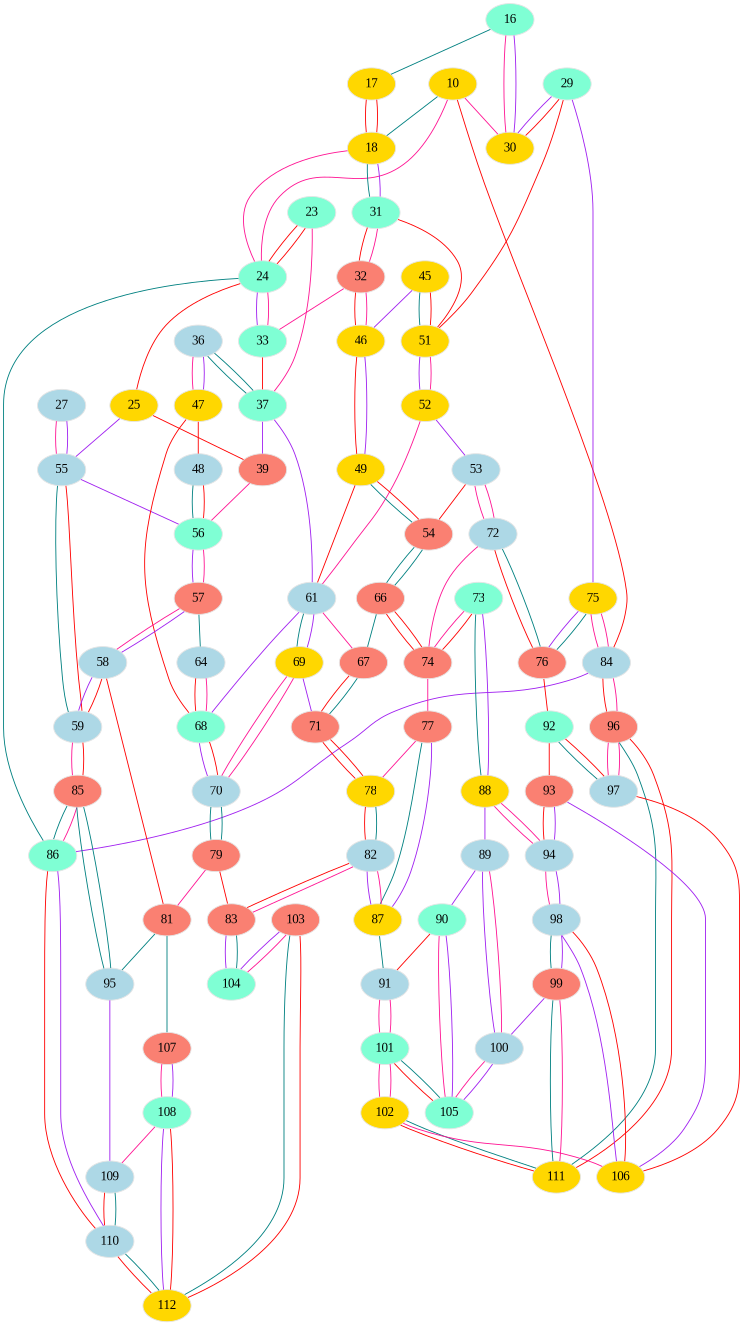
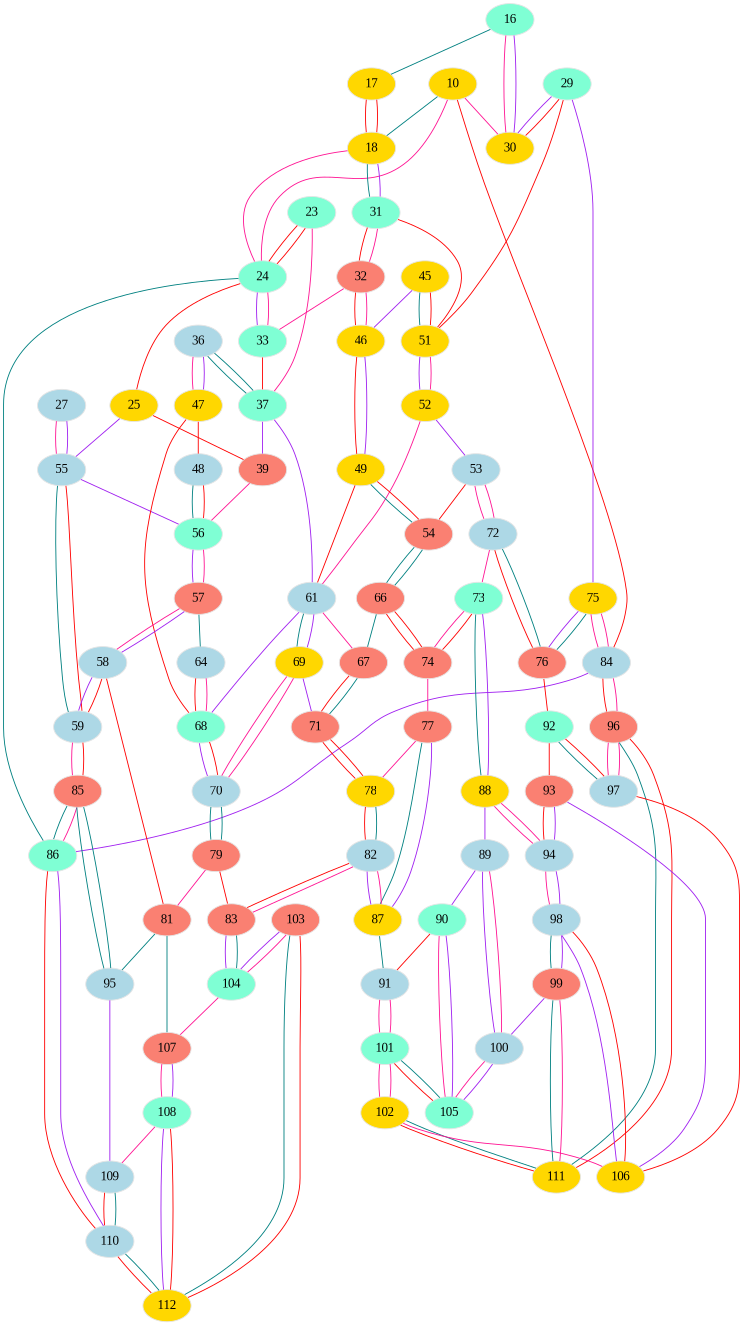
  graph {
    fontname="Liberation Serif"
    node [color=gray90 fillcolor=lightblue fontname="Liberation Serif" style=filled]
    edge [color=red fontname="Liberation Serif"]
    10 [fillcolor=gold super="+2+3"]
    18 [fillcolor=gold super="+12+11"]
    24 [fillcolor=aquamarine super="+13+9"]
    30 [fillcolor=gold super="+14+15"]
    84 [super="+4"]
    31 [fillcolor=aquamarine]
    25 [fillcolor=gold super="+19"]
    33 [fillcolor=aquamarine]
    86 [fillcolor=aquamarine super="+5"]
    96 [fillcolor=salmon]
    16 [fillcolor=aquamarine]
    17 [fillcolor=gold]
    51 [fillcolor=gold super="+40+41"]
    32 [fillcolor=salmon]
    23 [fillcolor=aquamarine]
    37 [fillcolor=aquamarine super="+34+35"]
    39 [fillcolor=salmon super="+38"]
    61 [super="+60+50"]
    55 [super="+44+26"]
    110
    56 [fillcolor=aquamarine super="+43+42"]
    59
    27
    29 [fillcolor=aquamarine]
    75 [fillcolor=gold super="+65+28"]
    52 [fillcolor=gold]
    76 [fillcolor=salmon]
    46 [fillcolor=gold]
    49 [fillcolor=gold]
    36
    47 [fillcolor=gold]
    48
    68 [fillcolor=aquamarine super="+62+63"]
    67 [fillcolor=salmon]
    69 [fillcolor=gold]
    57 [fillcolor=salmon]
    45 [fillcolor=gold]
    54 [fillcolor=salmon]
    70
    66 [fillcolor=salmon]
    53
    72
    73 [fillcolor=aquamarine]
    74 [fillcolor=salmon]
    85 [fillcolor=salmon]
    58
    64
    81 [fillcolor=salmon super="+80"]
    95
    107 [fillcolor=salmon]
    71 [fillcolor=salmon]
    77 [fillcolor=salmon]
    78 [fillcolor=gold]
    79 [fillcolor=salmon]
    83 [fillcolor=salmon]
    82
    88 [fillcolor=gold]
    92 [fillcolor=aquamarine]
    89
    94
    87 [fillcolor=gold]
    93 [fillcolor=salmon]
    97
    91
    104 [fillcolor=aquamarine]
    109
    108 [fillcolor=aquamarine]
    111 [fillcolor=gold]
    112 [fillcolor=gold]
    101 [fillcolor=aquamarine]
    90 [fillcolor=aquamarine]
    100
    98
    105 [fillcolor=aquamarine]
    102 [fillcolor=gold]
    106 [fillcolor=gold]
    99 [fillcolor=salmon]
    103 [fillcolor=salmon]
    10 -- 18 [color=teal]
    10 -- 24 [color=deeppink]
    10 -- 30 [color=deeppink weight=2]
    10 -- 84
    18 -- 24 [color=deeppink]
    18 -- 31 [color=teal]
    18 -- 31 [color=purple]
    24 -- 25
    24 -- 33 [color=purple]
    24 -- 33 [color=deeppink]
    24 -- 86 [color=teal]
    84 -- 86 [color=purple weight=2]
    84 -- 96
    84 -- 96 [color=deeppink]
    31 -- 51
    31 -- 32
    31 -- 32 [color=deeppink]
    25 -- 39 [weight=2]
    25 -- 55 [color=purple]
    33 -- 37
    86 -- 110
    86 -- 110 [color=purple]
    96 -- 97 [color=deeppink]
    96 -- 97 [color=deeppink]
    96 -- 111 [color=teal]
    96 -- 111
    16 -- 30 [color=deeppink weight=2]
    16 -- 30 [color=purple]
    16 -- 17 [color=teal]
    17 -- 18 [weight=2]
    17 -- 18
    51 -- 52 [color=purple]
    51 -- 52 [color=deeppink]
    32 -- 33 [color=deeppink]
    32 -- 46
    32 -- 46 [color=deeppink]
    23 -- 24 [weight=2]
    23 -- 24
    23 -- 37 [color=deeppink]
    37 -- 39 [color=purple weight=2]
    37 -- 61 [color=purple]
    39 -- 56 [color=deeppink]
    61 -- 68 [color=purple]
    61 -- 67 [color=deeppink]
    61 -- 69 [color=teal]
    61 -- 69 [color=purple]
    55 -- 56 [color=purple]
    55 -- 59 [color=teal]
    55 -- 59
    110 -- 112
    110 -- 112 [color=teal]
    56 -- 57 [color=purple]
    56 -- 57 [color=deeppink]
    59 -- 85 [color=deeppink]
    59 -- 85
    27 -- 55 [color=deeppink weight=2]
    27 -- 55 [color=purple]
    29 -- 30 [color=purple]
    29 -- 30
    29 -- 51
    29 -- 75 [color=purple]
    75 -- 84 [color=deeppink weight=2]
    75 -- 84 [color=deeppink]
    75 -- 76 [color=purple]
    75 -- 76 [color=teal]
    52 -- 61 [color=deeppink]
    52 -- 53 [color=purple]
    76 -- 92
    46 -- 49
    46 -- 49 [color=purple]
    49 -- 61
    49 -- 54 [color=teal]
    49 -- 54
    36 -- 37 [color=teal weight=2]
    36 -- 37 [color=teal]
    36 -- 47 [color=deeppink]
    36 -- 47 [color=purple]
    47 -- 48
    47 -- 68
    48 -- 56 [color=teal weight=2]
    48 -- 56
    68 -- 70 [color=purple]
    68 -- 70
    67 -- 71
    67 -- 71 [color=teal]
    69 -- 70 [color=deeppink]
    69 -- 70 [color=deeppink]
    69 -- 71 [color=purple]
    57 -- 58 [color=deeppink]
    57 -- 58 [color=purple]
    57 -- 64 [color=teal]
    45 -- 51 [color=teal weight=2]
    45 -- 51
    45 -- 46 [color=purple]
    54 -- 66 [color=teal]
    54 -- 66 [color=teal]
    70 -- 79 [color=teal]
    70 -- 79 [color=teal]
    66 -- 67 [color=teal]
    66 -- 74
    66 -- 74
    53 -- 54
    53 -- 72 [color=deeppink]
    53 -- 72 [color=deeppink]
    72 -- 76
    72 -- 76 [color=teal]
-   72 -- 74 [color=deeppink]
+   72 -- 73 [color=deeppink]
    73 -- 74 [color=deeppink]
    73 -- 74
    73 -- 88 [color=teal]
    73 -- 88 [color=purple]
    74 -- 77 [color=deeppink]
    85 -- 86 [color=teal]
    85 -- 86 [color=deeppink]
    85 -- 95 [color=teal]
    85 -- 95 [color=teal]
    58 -- 59 [color=purple]
    58 -- 59
    58 -- 81
    64 -- 68 [weight=2]
    64 -- 68 [color=deeppink]
    81 -- 95 [color=teal]
    81 -- 107 [color=teal]
    95 -- 109 [color=purple]
    107 -- 108 [color=deeppink]
    107 -- 108 [color=purple]
    71 -- 78
    71 -- 78
    77 -- 78 [color=deeppink]
    77 -- 87 [color=teal]
    77 -- 87 [color=purple]
    78 -- 82
    78 -- 82 [color=teal]
    79 -- 81 [color=deeppink]
    79 -- 83
    83 -- 104 [color=purple]
    83 -- 104 [color=teal]
    82 -- 83
    82 -- 83 [color=deeppink]
    82 -- 87 [color=purple]
    82 -- 87 [color=deeppink]
    88 -- 89 [color=purple]
    88 -- 94 [color=deeppink]
    88 -- 94 [color=deeppink]
    92 -- 93
    92 -- 97 [color=teal]
    92 -- 97
    89 -- 90 [color=purple]
    89 -- 100 [color=purple]
    89 -- 100 [color=deeppink]
    94 -- 98 [color=deeppink]
    94 -- 98 [color=purple]
    87 -- 91 [color=teal]
    93 -- 94
    93 -- 94 [color=purple]
    93 -- 106 [color=purple]
    97 -- 106
    91 -- 101 [color=deeppink]
    91 -- 101 [color=deeppink]
+   104 -- 107 [color=deeppink]
    109 -- 110
    109 -- 110 [color=teal]
    108 -- 109 [color=deeppink]
    108 -- 112 [color=purple]
    108 -- 112
    101 -- 105
    101 -- 105 [color=teal]
    101 -- 102 [color=deeppink]
    101 -- 102 [color=deeppink]
    90 -- 91
    90 -- 105 [color=deeppink]
    90 -- 105 [color=purple]
    100 -- 105 [color=deeppink]
    100 -- 105 [color=purple]
    98 -- 106 [color=purple]
    98 -- 106
    98 -- 99 [color=teal]
    98 -- 99 [color=purple]
    102 -- 111
    102 -- 111 [color=teal]
    102 -- 106 [color=deeppink]
    99 -- 111 [color=teal]
    99 -- 111 [color=deeppink]
    99 -- 100 [color=purple]
    103 -- 104 [color=purple]
    103 -- 104 [color=deeppink]
    103 -- 112 [color=teal]
    103 -- 112
  }
